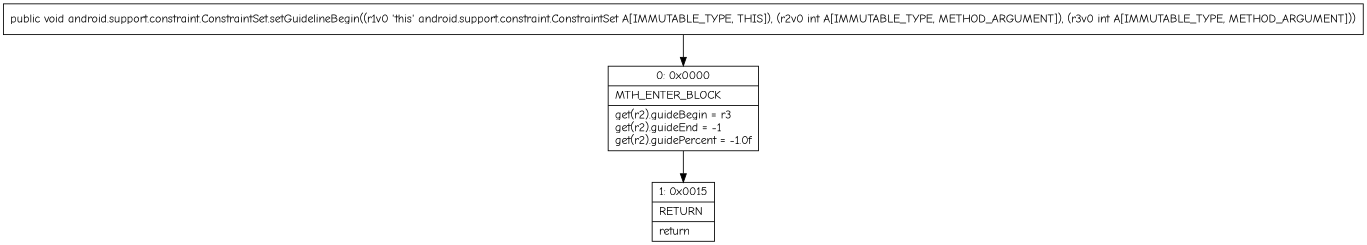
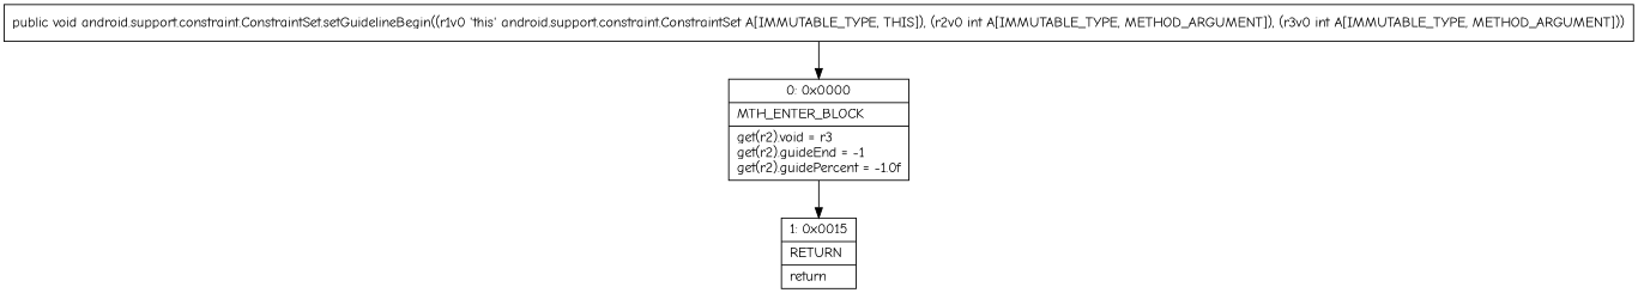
  digraph {
    fontname="Comic Neue"
    node [shape=record fontname="Comic Neue"]
    edge [fontname="Comic Neue"]
-   n1 [label="{0\:\ 0x0000|MTH_ENTER_BLOCK\l|get(r2).guideBegin = r3\lget(r2).guideEnd = \-1\lget(r2).guidePercent = \-1.0f\l}"]
+   n1 [label="{0\:\ 0x0000|MTH_ENTER_BLOCK\l|get(r2).void = r3\lget(r2).guideEnd = \-1\lget(r2).guidePercent = \-1.0f\l}"]
    n2 [label="{1\:\ 0x0015|RETURN\l|return\l}"]
    n3 [label="{public void android.support.constraint.ConstraintSet.setGuidelineBegin((r1v0 'this' android.support.constraint.ConstraintSet A[IMMUTABLE_TYPE, THIS]), (r2v0 int A[IMMUTABLE_TYPE, METHOD_ARGUMENT]), (r3v0 int A[IMMUTABLE_TYPE, METHOD_ARGUMENT])) }"]
    n1 -> n2
    n3 -> n1
  }
